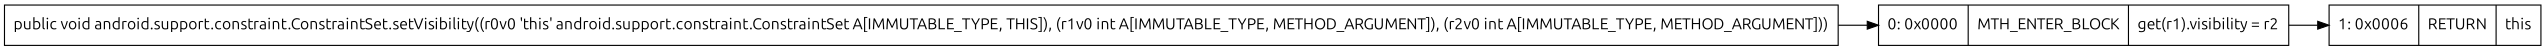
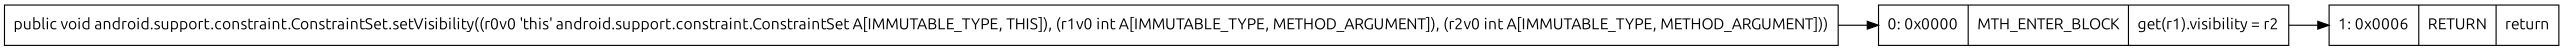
  digraph {
    rankdir=LR
    fontname=Ubuntu
    node [shape=record fontname=Ubuntu]
    edge [fontname=Ubuntu]
    n1 [label="{0\:\ 0x0000|MTH_ENTER_BLOCK\l|get(r1).visibility = r2\l}"]
-   n2 [label="{1\:\ 0x0006|RETURN\l|this\l}"]
+   n2 [label="{1\:\ 0x0006|RETURN\l|return\l}"]
    n3 [label="{public void android.support.constraint.ConstraintSet.setVisibility((r0v0 'this' android.support.constraint.ConstraintSet A[IMMUTABLE_TYPE, THIS]), (r1v0 int A[IMMUTABLE_TYPE, METHOD_ARGUMENT]), (r2v0 int A[IMMUTABLE_TYPE, METHOD_ARGUMENT])) }"]
    n1 -> n2
    n3 -> n1
  }
